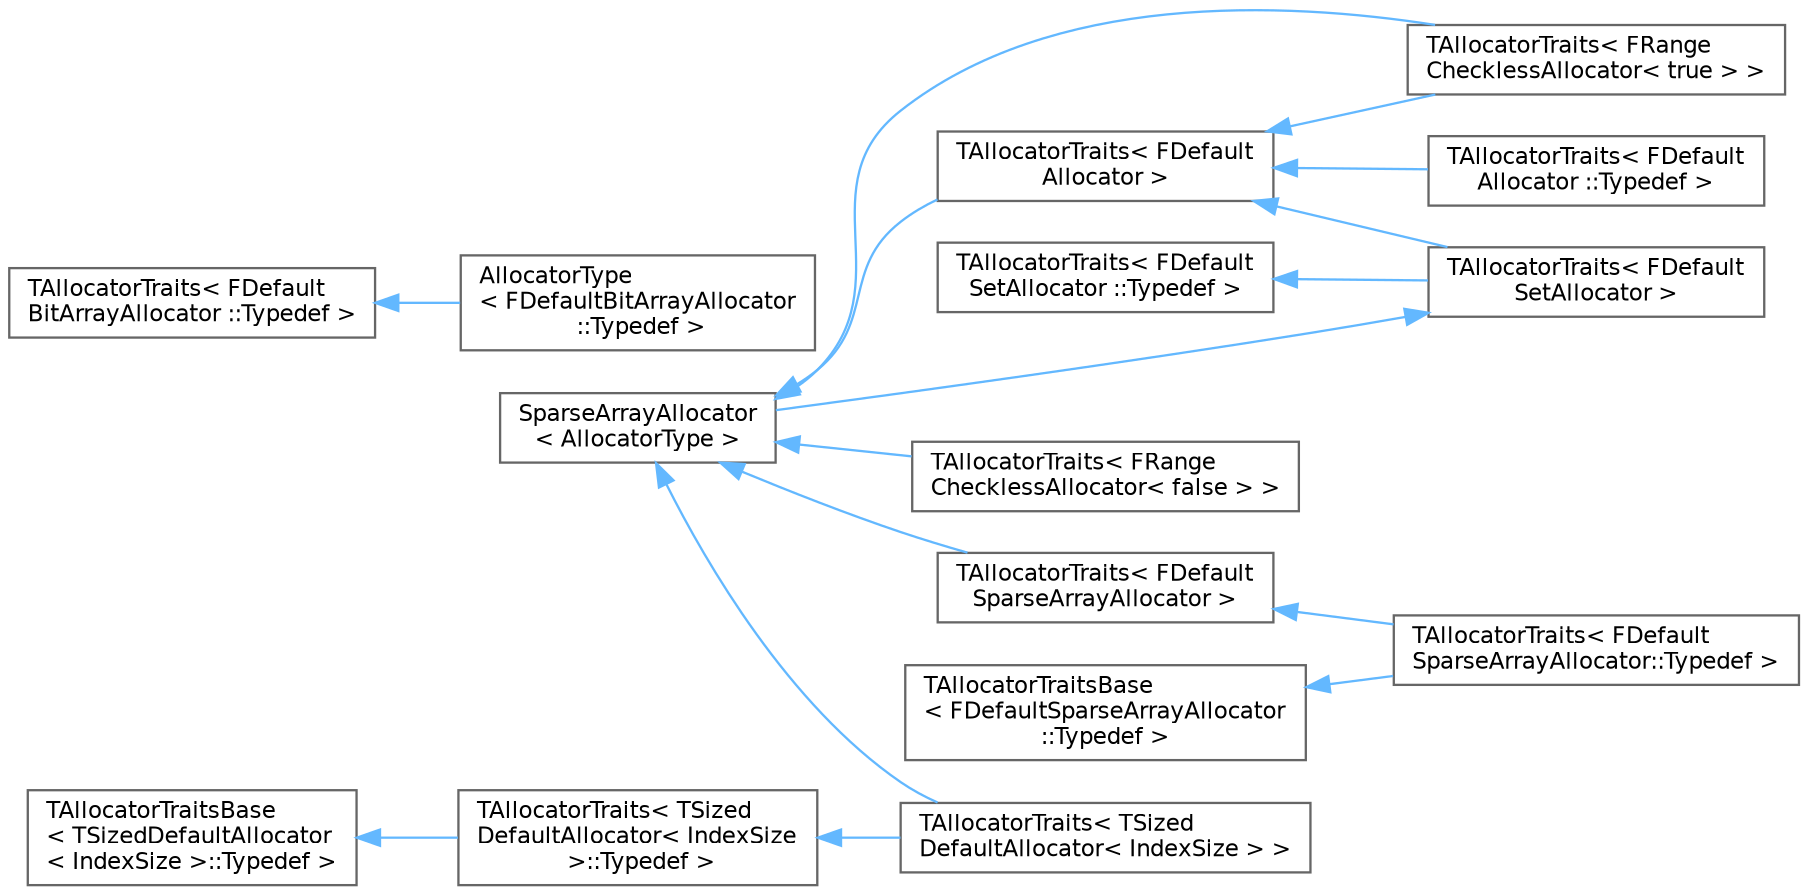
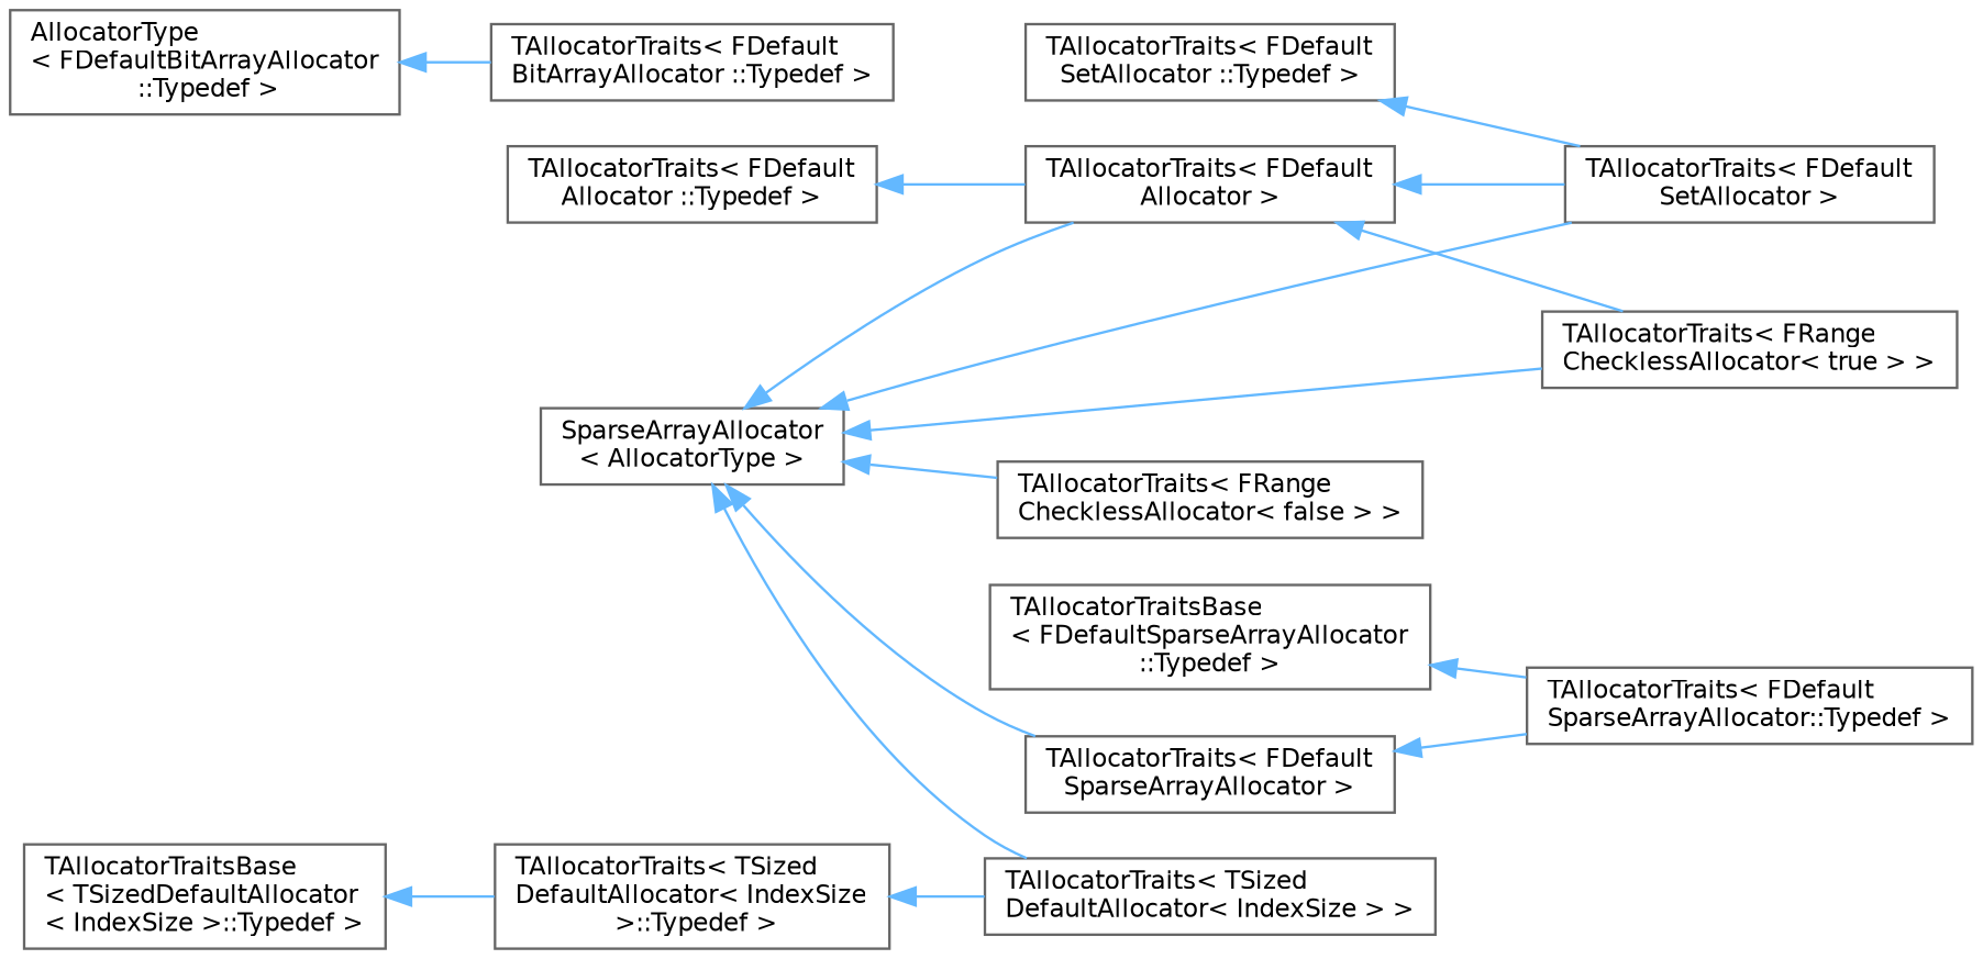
  digraph {
    rankdir=LR
    node [color=grey40 fillcolor=white fontname=Helvetica fontsize=10 shape=box style=filled]
    edge [color=steelblue1 dir=back fontname=Helvetica fontsize=10 labelfontname=Helvetica labelfontsize=10 style=solid]
    n1 [height=0.2 label="SparseArrayAllocator\l\< AllocatorType \>" width=0.4]
    n2 [height=0.2 label="TAllocatorTraits\< FDefault\lAllocator \>" width=0.4]
    n3 [height=0.2 label="TAllocatorTraits\< FRange\lChecklessAllocator\< false \> \>" width=0.4]
    n4 [height=0.2 label="TAllocatorTraits\< FRange\lChecklessAllocator\< true \> \>" width=0.4]
    n5 [height=0.2 label="TAllocatorTraits\< FDefault\lSetAllocator \>" width=0.4]
    n6 [height=0.2 label="TAllocatorTraits\< FDefault\lSparseArrayAllocator \>" width=0.4]
    n7 [height=0.2 label="TAllocatorTraits\< TSized\lDefaultAllocator\< IndexSize \> \>" width=0.4]
    n8 [height=0.2 label="TAllocatorTraits\< FDefault\lSparseArrayAllocator::Typedef \>" width=0.4]
    n9 [height=0.2 label="TAllocatorTraits\< FDefault\lAllocator ::Typedef \>" width=0.4]
    n10 [height=0.2 label="AllocatorType\l\< FDefaultBitArrayAllocator\l ::Typedef \>" width=0.4]
    n11 [height=0.2 label="TAllocatorTraits\< FDefault\lBitArrayAllocator ::Typedef \>" width=0.4]
    n12 [height=0.2 label="TAllocatorTraits\< FDefault\lSetAllocator ::Typedef \>" width=0.4]
    n13 [height=0.2 label="TAllocatorTraitsBase\l\< FDefaultSparseArrayAllocator\l::Typedef \>" width=0.4]
    n14 [height=0.2 label="TAllocatorTraitsBase\l\< TSizedDefaultAllocator\l\< IndexSize \>::Typedef \>" width=0.4]
    n15 [height=0.2 label="TAllocatorTraits\< TSized\lDefaultAllocator\< IndexSize\l \>::Typedef \>" width=0.4]
    n1 -> n2
    n1 -> n3
    n1 -> n4
-   n5 -> n1
+   n1 -> n5
    n1 -> n6
    n1 -> n7
    n2 -> n4
    n2 -> n5
    n6 -> n8
-   n2 -> n9
-   n11 -> n10
+   n9 -> n2
+   n10 -> n11
    n12 -> n5
    n13 -> n8
    n14 -> n15
    n15 -> n7
  }
